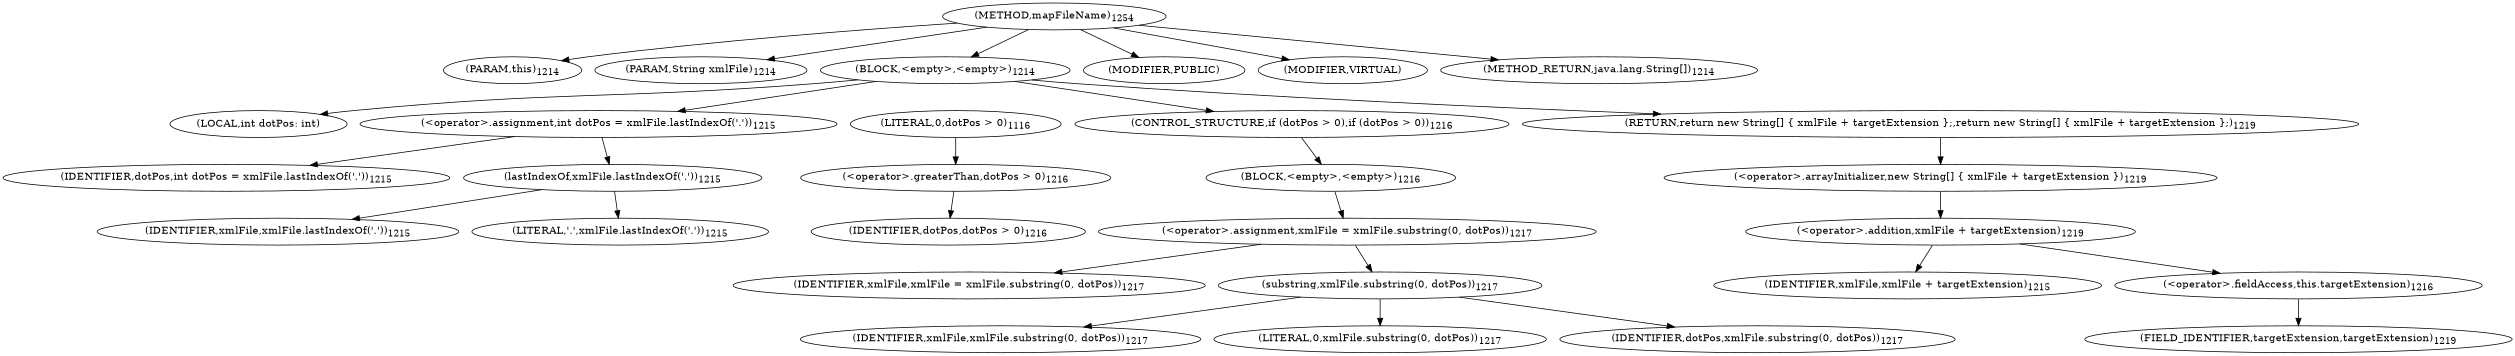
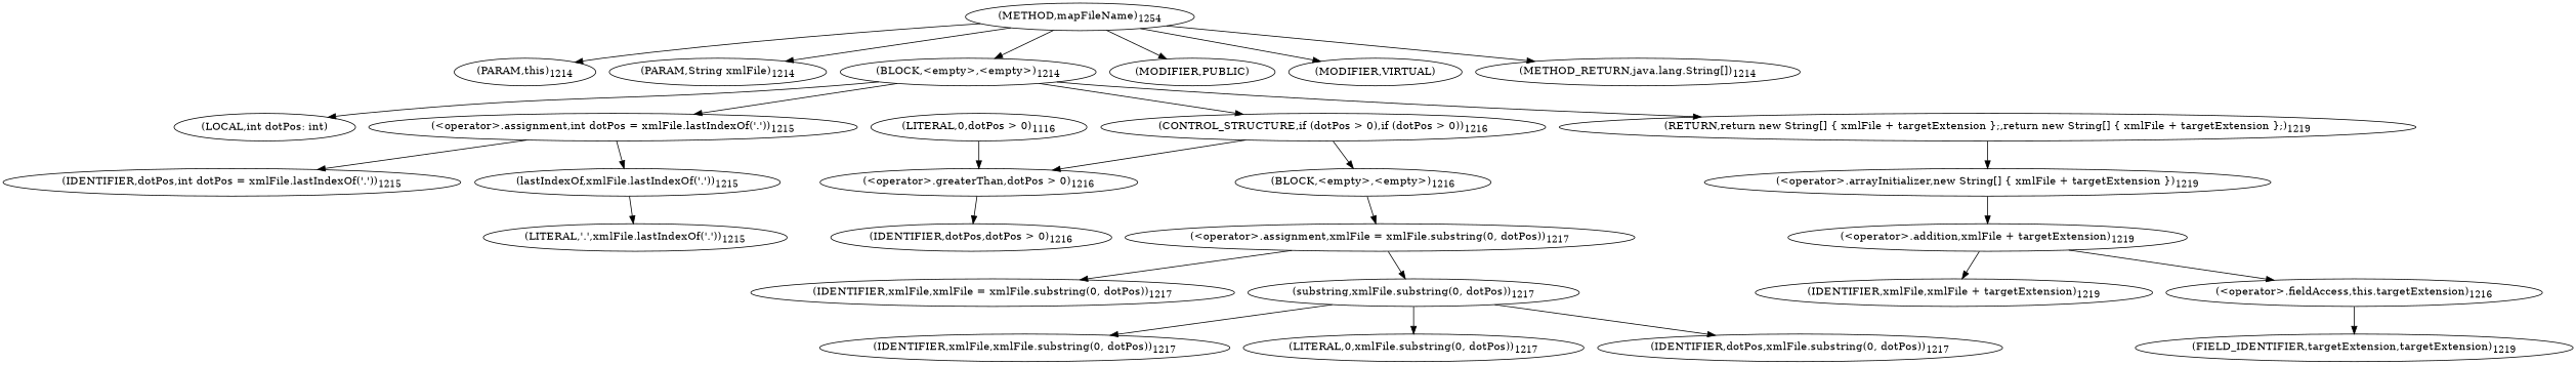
  digraph {
    n1 [label=<(METHOD,mapFileName)<SUB>1254</SUB>>]
    n2 [label=<(PARAM,this)<SUB>1214</SUB>>]
    n3 [label=<(PARAM,String xmlFile)<SUB>1214</SUB>>]
    n4 [label=<(BLOCK,&lt;empty&gt;,&lt;empty&gt;)<SUB>1214</SUB>>]
    n5 [label=<(MODIFIER,PUBLIC)>]
    n6 [label=<(MODIFIER,VIRTUAL)>]
    n7 [label=<(METHOD_RETURN,java.lang.String[])<SUB>1214</SUB>>]
    n8 [label=<(LOCAL,int dotPos: int)>]
    n9 [label=<(&lt;operator&gt;.assignment,int dotPos = xmlFile.lastIndexOf('.'))<SUB>1215</SUB>>]
    n10 [label=<(CONTROL_STRUCTURE,if (dotPos &gt; 0),if (dotPos &gt; 0))<SUB>1216</SUB>>]
    n11 [label=<(RETURN,return new String[] { xmlFile + targetExtension };,return new String[] { xmlFile + targetExtension };)<SUB>1219</SUB>>]
    n12 [label=<(IDENTIFIER,dotPos,int dotPos = xmlFile.lastIndexOf('.'))<SUB>1215</SUB>>]
    n13 [label=<(lastIndexOf,xmlFile.lastIndexOf('.'))<SUB>1215</SUB>>]
    n14 [label=<(&lt;operator&gt;.greaterThan,dotPos &gt; 0)<SUB>1216</SUB>>]
    n15 [label=<(BLOCK,&lt;empty&gt;,&lt;empty&gt;)<SUB>1216</SUB>>]
    n16 [label=<(&lt;operator&gt;.arrayInitializer,new String[] { xmlFile + targetExtension })<SUB>1219</SUB>>]
-   n17 [label=<(IDENTIFIER,xmlFile,xmlFile.lastIndexOf('.'))<SUB>1215</SUB>>]
    n18 [label=<(LITERAL,'.',xmlFile.lastIndexOf('.'))<SUB>1215</SUB>>]
    n19 [label=<(IDENTIFIER,dotPos,dotPos &gt; 0)<SUB>1216</SUB>>]
    n20 [label=<(&lt;operator&gt;.assignment,xmlFile = xmlFile.substring(0, dotPos))<SUB>1217</SUB>>]
    n21 [label=<(LITERAL,0,dotPos &gt; 0)<SUB>1116</SUB>>]
    n22 [label=<(IDENTIFIER,xmlFile,xmlFile = xmlFile.substring(0, dotPos))<SUB>1217</SUB>>]
    n23 [label=<(substring,xmlFile.substring(0, dotPos))<SUB>1217</SUB>>]
    n24 [label=<(IDENTIFIER,xmlFile,xmlFile.substring(0, dotPos))<SUB>1217</SUB>>]
    n25 [label=<(LITERAL,0,xmlFile.substring(0, dotPos))<SUB>1217</SUB>>]
    n26 [label=<(IDENTIFIER,dotPos,xmlFile.substring(0, dotPos))<SUB>1217</SUB>>]
    n27 [label=<(&lt;operator&gt;.addition,xmlFile + targetExtension)<SUB>1219</SUB>>]
-   n28 [label=<(IDENTIFIER,xmlFile,xmlFile + targetExtension)<SUB>1215</SUB>>]
+   n28 [label=<(IDENTIFIER,xmlFile,xmlFile + targetExtension)<SUB>1219</SUB>>]
    n29 [label=<(&lt;operator&gt;.fieldAccess,this.targetExtension)<SUB>1216</SUB>>]
    n30 [label=<(FIELD_IDENTIFIER,targetExtension,targetExtension)<SUB>1219</SUB>>]
    n1 -> n2
    n1 -> n3
    n1 -> n4
    n1 -> n5
    n1 -> n6
    n1 -> n7
    n4 -> n8
    n4 -> n9
    n4 -> n10
    n4 -> n11
    n9 -> n12
    n9 -> n13
+   n10 -> n14
    n10 -> n15
    n11 -> n16
-   n13 -> n17
    n13 -> n18
    n14 -> n19
    n15 -> n20
    n16 -> n27
    n20 -> n22
    n20 -> n23
    n21 -> n14
    n23 -> n24
    n23 -> n25
    n23 -> n26
    n27 -> n28
    n27 -> n29
    n29 -> n30
  }
